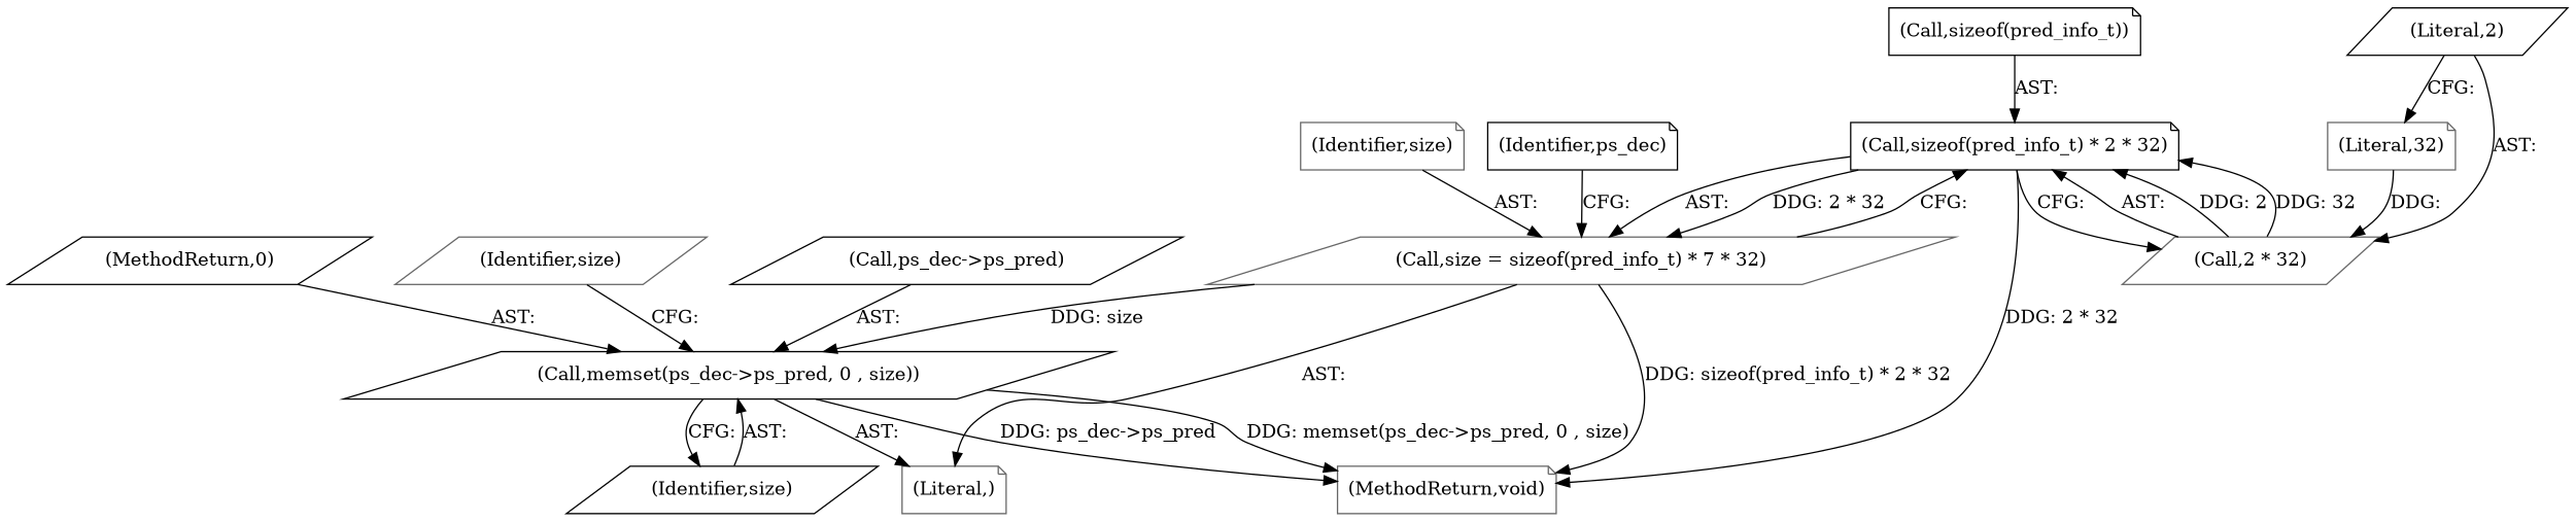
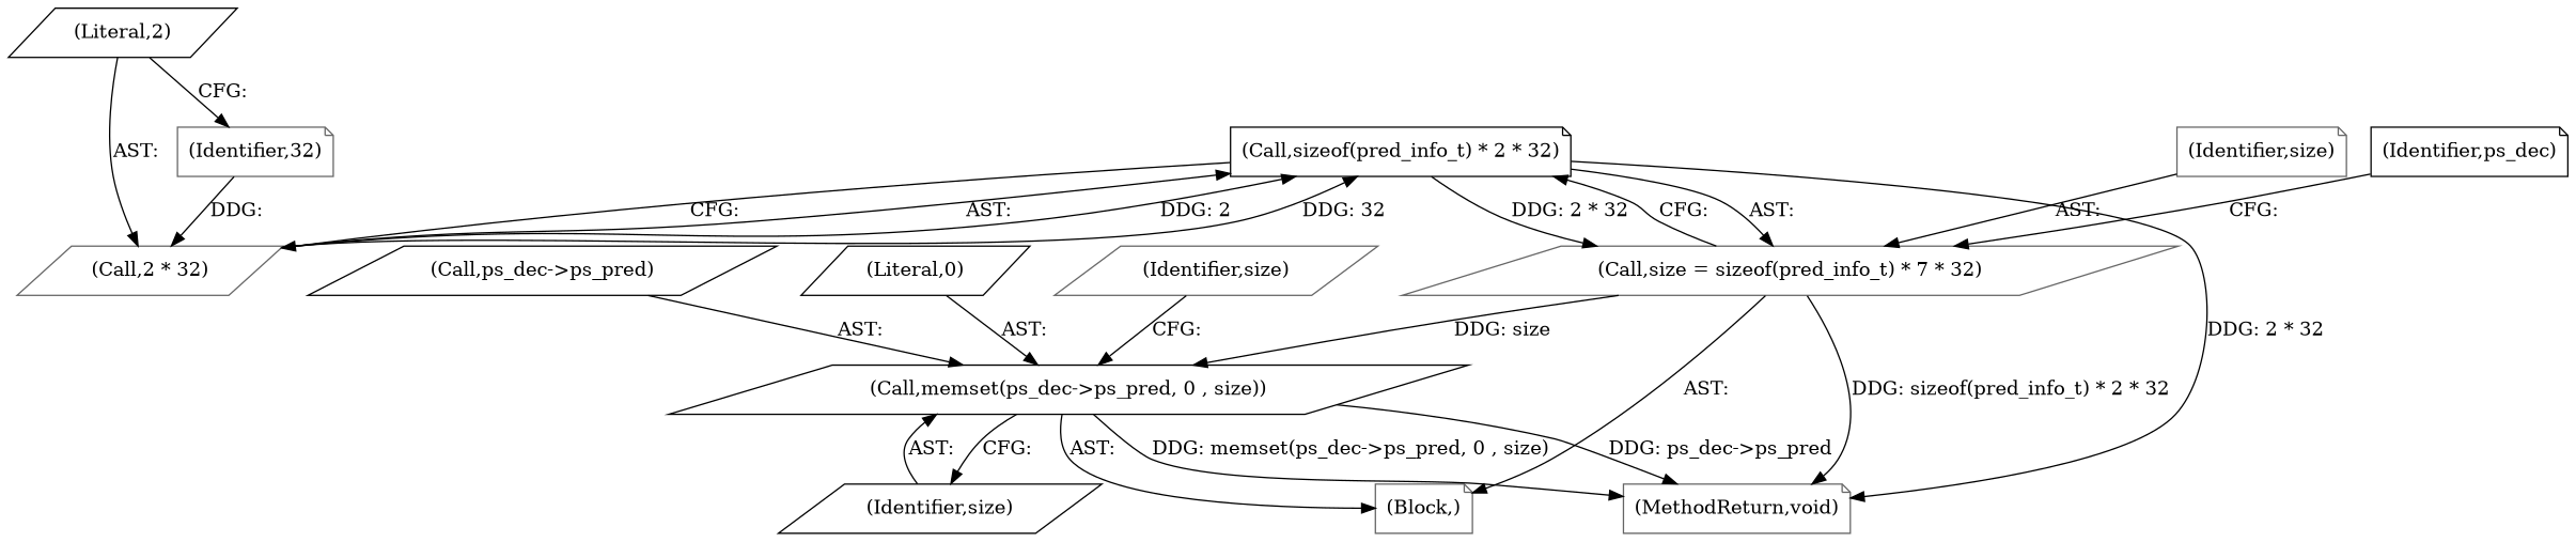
  digraph {
    node [color=black shape=parallelogram]
    n1 [label="(Call,sizeof(pred_info_t) * 2 * 32)" shape=note]
    n2 [color=gray40 label="(Call,2 * 32)"]
    n3 [color=gray40 label="(Call,size = sizeof(pred_info_t) * 7 * 32)"]
    n4 [color=gray40 label="(MethodReturn,void)" shape=note]
    n5 [label="(Call,memset(ps_dec->ps_pred, 0 , size))"]
-   n6 [color=gray40 label="(Literal,)" shape=note]
-   n7 [color=gray40 label="(Literal,32)" shape=note]
+   n6 [color=gray40 label="(Block,)" shape=note]
+   n7 [color=gray40 label="(Identifier,32)" shape=note]
    n8 [label="(Identifier,size)"]
-   n9 [label="(MethodReturn,0)"]
+   n9 [label="(Literal,0)"]
    n10 [color=gray40 label="(Identifier,size)" shape=note]
-   n11 [label="(Call,sizeof(pred_info_t))" shape=note]
    n12 [label="(Identifier,ps_dec)" shape=note]
    n13 [color=gray40 label="(Identifier,size)"]
    n14 [label="(Call,ps_dec->ps_pred)"]
    n15 [label="(Literal,2)"]
    n1 -> n2 [label="CFG: "]
    n1 -> n3 [label="AST: "]
    n1 -> n3 [label="DDG: 2 * 32"]
    n1 -> n4 [label="DDG: 2 * 32"]
    n2 -> n1 [label="AST: "]
    n2 -> n1 [label="DDG: 2"]
    n2 -> n1 [label="DDG: 32"]
    n3 -> n1 [label="CFG: "]
    n3 -> n4 [label="DDG: sizeof(pred_info_t) * 2 * 32"]
    n3 -> n5 [label="DDG: size"]
    n3 -> n6 [label="AST: "]
    n5 -> n4 [label="DDG: ps_dec->ps_pred"]
    n5 -> n4 [label="DDG: memset(ps_dec->ps_pred, 0 , size)"]
    n5 -> n6 [label="AST: "]
    n5 -> n8 [label="CFG: "]
    n7 -> n2 [label="DDG: "]
    n8 -> n5 [label="AST: "]
    n9 -> n5 [label="AST: "]
    n10 -> n3 [label="AST: "]
-   n11 -> n1 [label="AST: "]
    n12 -> n3 [label="CFG: "]
    n13 -> n5 [label="CFG: "]
    n14 -> n5 [label="AST: "]
    n15 -> n2 [label="AST: "]
    n15 -> n7 [label="CFG: "]
  }
